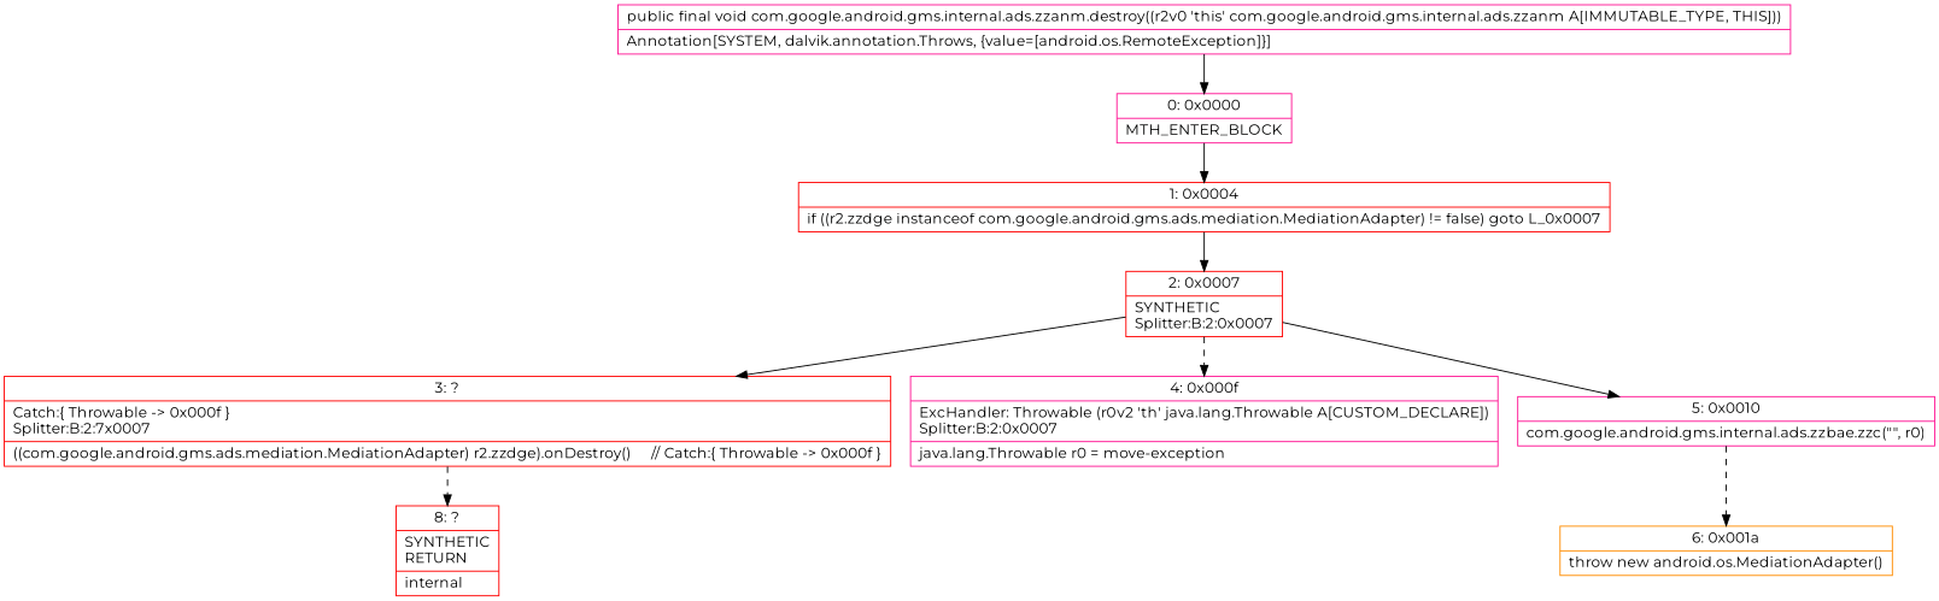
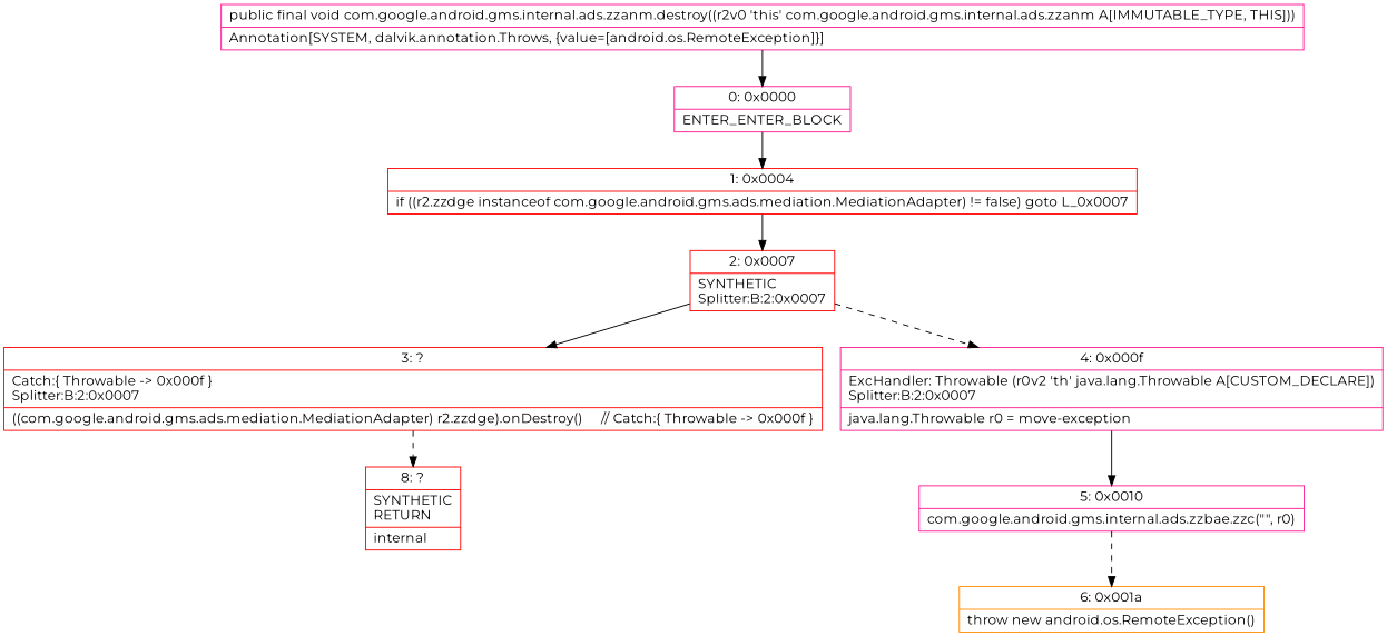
  digraph {
    fontname=Montserrat
    node [color=deeppink fontname=Montserrat shape=record]
    edge [fontname=Montserrat style=solid]
-   n1 [label="{0\:\ 0x0000|MTH_ENTER_BLOCK\l}"]
+   n1 [label="{0\:\ 0x0000|ENTER_ENTER_BLOCK\l}"]
    n2 [color=red label="{1\:\ 0x0004|if ((r2.zzdge instanceof com.google.android.gms.ads.mediation.MediationAdapter) != false) goto L_0x0007\l}"]
    n3 [color=red label="{2\:\ 0x0007|SYNTHETIC\lSplitter:B:2:0x0007\l}"]
-   n4 [color=red label="{3\:\ ?|Catch:\{ Throwable \-\> 0x000f \}\lSplitter:B:2:7x0007\l|((com.google.android.gms.ads.mediation.MediationAdapter) r2.zzdge).onDestroy()     \/\/ Catch:\{ Throwable \-\> 0x000f \}\l}"]
+   n4 [color=red label="{3\:\ ?|Catch:\{ Throwable \-\> 0x000f \}\lSplitter:B:2:0x0007\l|((com.google.android.gms.ads.mediation.MediationAdapter) r2.zzdge).onDestroy()     \/\/ Catch:\{ Throwable \-\> 0x000f \}\l}"]
    n5 [label="{4\:\ 0x000f|ExcHandler: Throwable (r0v2 'th' java.lang.Throwable A[CUSTOM_DECLARE])\lSplitter:B:2:0x0007\l|java.lang.Throwable r0 = move\-exception\l}"]
    n6 [color=red label="{8\:\ ?|SYNTHETIC\lRETURN\l|internal\l}"]
    n7 [label="{5\:\ 0x0010|com.google.android.gms.internal.ads.zzbae.zzc(\"\", r0)\l}"]
-   n8 [color=darkorange label="{6\:\ 0x001a|throw new android.os.MediationAdapter()\l}"]
+   n8 [color=darkorange label="{6\:\ 0x001a|throw new android.os.RemoteException()\l}"]
    n9 [label="{public final void com.google.android.gms.internal.ads.zzanm.destroy((r2v0 'this' com.google.android.gms.internal.ads.zzanm A[IMMUTABLE_TYPE, THIS]))  | Annotation[SYSTEM, dalvik.annotation.Throws, \{value=[android.os.RemoteException]\}]\l}"]
    n1 -> n2
    n2 -> n3
    n3 -> n4
    n3 -> n5 [style=dashed]
    n4 -> n6 [style=dashed]
-   n3 -> n7
+   n5 -> n7
    n7 -> n8 [style=dashed]
    n9 -> n1
  }
